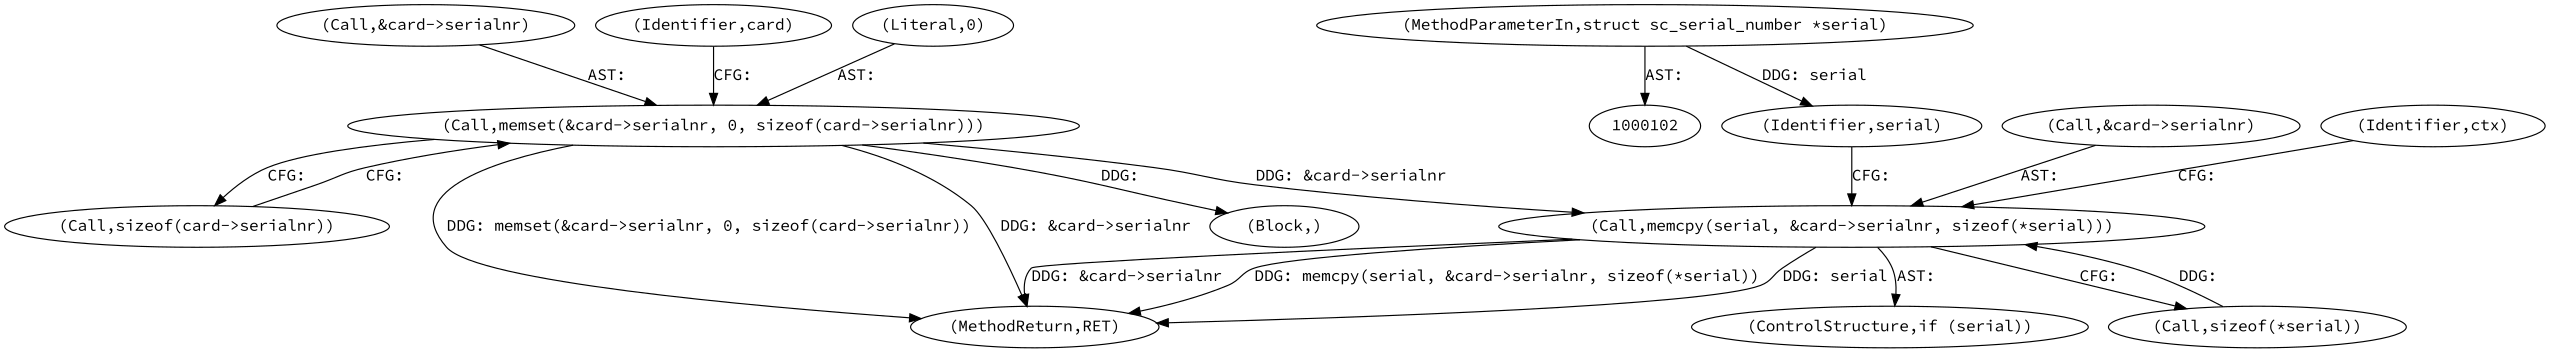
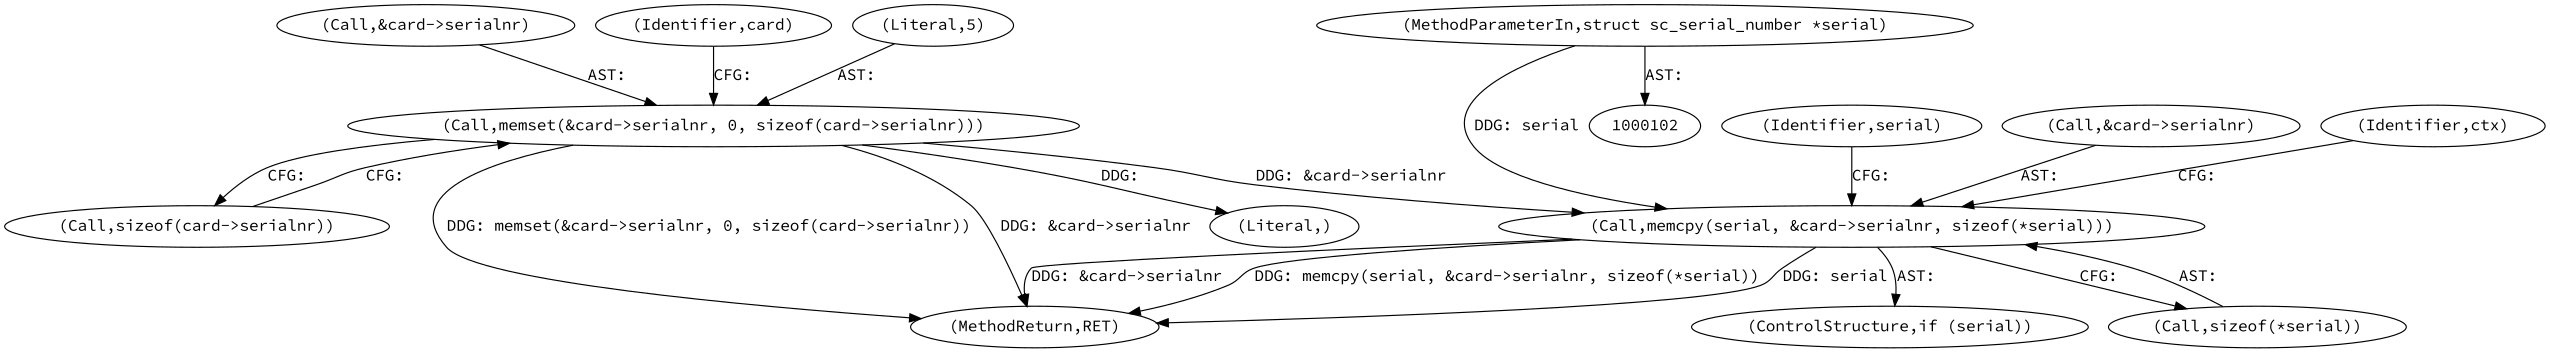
  digraph {
    fontname="Source Code Pro"
    node [fontname="Source Code Pro"]
    edge [fontname="Source Code Pro"]
    n1 [label="(Call,memcpy(serial, &card->serialnr, sizeof(*serial)))"]
    n2 [label="(MethodReturn,RET)"]
    n3 [label="(ControlStructure,if (serial))"]
    n4 [label="(Call,sizeof(*serial))"]
    n5 [label="(MethodParameterIn,struct sc_serial_number *serial)"]
    1000102
    n7 [label="(Call,memset(&card->serialnr, 0, sizeof(card->serialnr)))"]
-   n8 [label="(Block,)"]
+   n8 [label="(Literal,)"]
    n9 [label="(Call,sizeof(card->serialnr))"]
    n10 [label="(Call,&card->serialnr)"]
    n11 [label="(Identifier,serial)"]
    n12 [label="(Call,&card->serialnr)"]
    n13 [label="(Identifier,card)"]
-   n14 [label="(Literal,0)"]
+   n14 [label="(Literal,5)"]
    n15 [label="(Identifier,ctx)"]
    n1 -> n2 [label="DDG: memcpy(serial, &card->serialnr, sizeof(*serial))"]
    n1 -> n2 [label="DDG: serial"]
    n1 -> n2 [label="DDG: &card->serialnr"]
    n1 -> n3 [label="AST: "]
    n1 -> n4 [label="CFG: "]
-   n4 -> n1 [label="DDG: "]
-   n5 -> n11 [label="DDG: serial"]
+   n4 -> n1 [label="AST: "]
+   n5 -> n1 [label="DDG: serial"]
    n5 -> 1000102 [label="AST: "]
    n7 -> n1 [label="DDG: &card->serialnr"]
    n7 -> n2 [label="DDG: memset(&card->serialnr, 0, sizeof(card->serialnr))"]
    n7 -> n2 [label="DDG: &card->serialnr"]
    n7 -> n8 [label="DDG: "]
    n7 -> n9 [label="CFG: "]
    n9 -> n7 [label="CFG: "]
    n10 -> n1 [label="AST: "]
    n11 -> n1 [label="CFG: "]
    n12 -> n7 [label="AST: "]
    n13 -> n7 [label="CFG: "]
    n14 -> n7 [label="AST: "]
    n15 -> n1 [label="CFG: "]
  }
